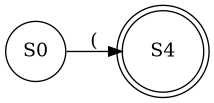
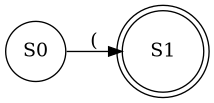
  digraph {
    rankdir=LR
-   S1 [shape=doublecircle label=S4]
+   S1 [shape=doublecircle]
    S0 [shape=circle]
    S0 -> S1 [label="("]
  }
